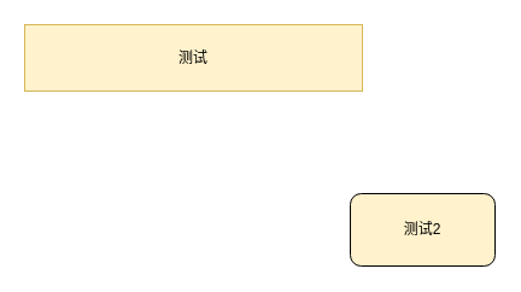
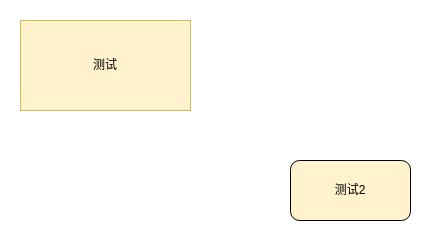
  <mxCell id="0" />
  <mxCell id="1" parent="0" />
  <mxCell id="2" value="测试2" style="rounded=1;whiteSpace=wrap;html=1;fillColor=#fff2cc;" parent="1" vertex="1"><mxGeometry x="290" y="160" width="120" height="60" as="geometry" /></mxCell>
- <mxCell id="3" value="测试" style="rounded=0;whiteSpace=wrap;html=1;fillColor=#fff2cc;strokeColor=#d6b656;" parent="1" vertex="1"><mxGeometry x="20" y="20" width="280" height="55" as="geometry" /></mxCell>
+ <mxCell id="3" value="测试" style="rounded=0;whiteSpace=wrap;html=1;fillColor=#fff2cc;strokeColor=#d6b656;" parent="1" vertex="1"><mxGeometry x="20" y="20" width="170" height="90" as="geometry" /></mxCell>
